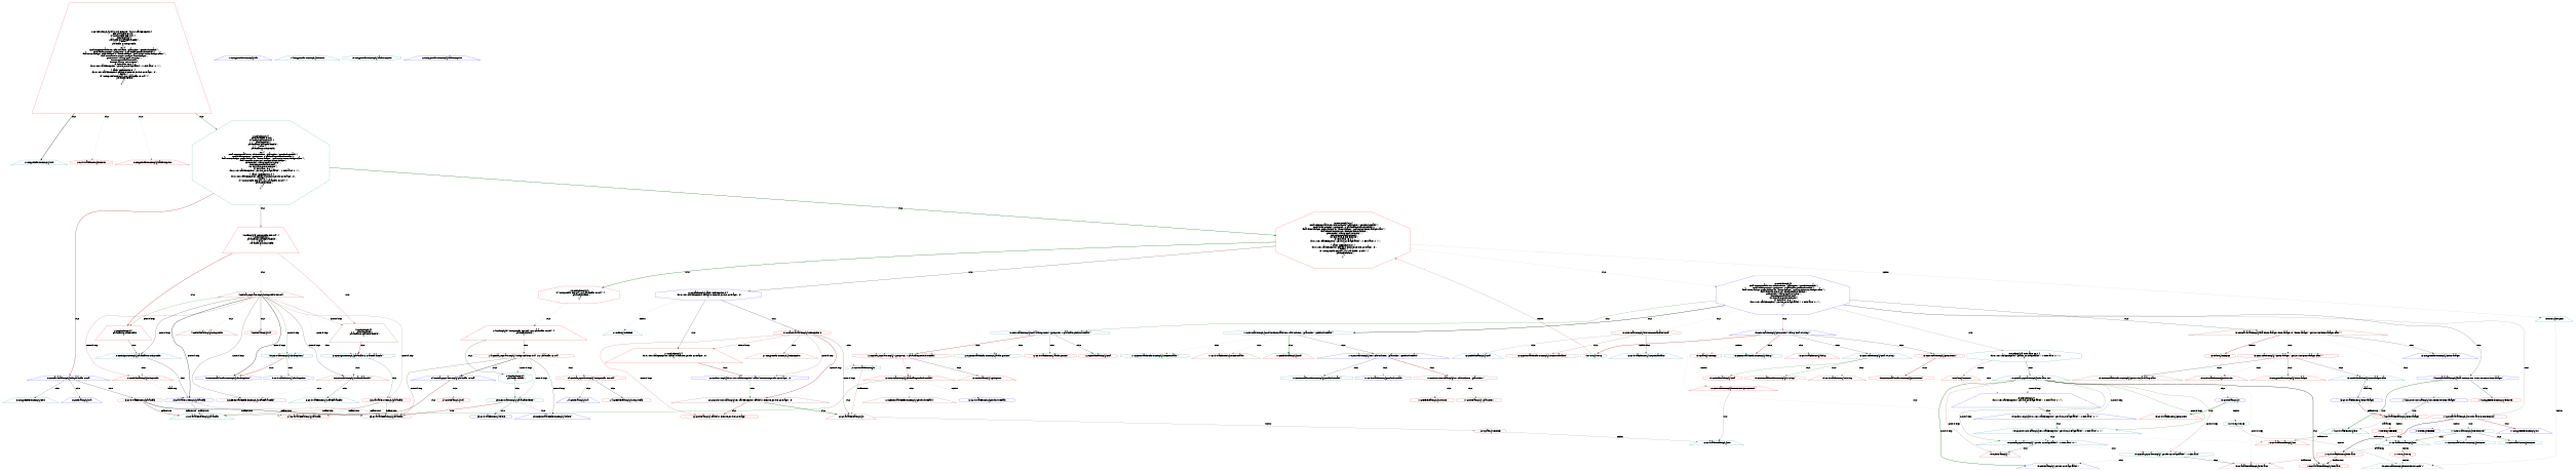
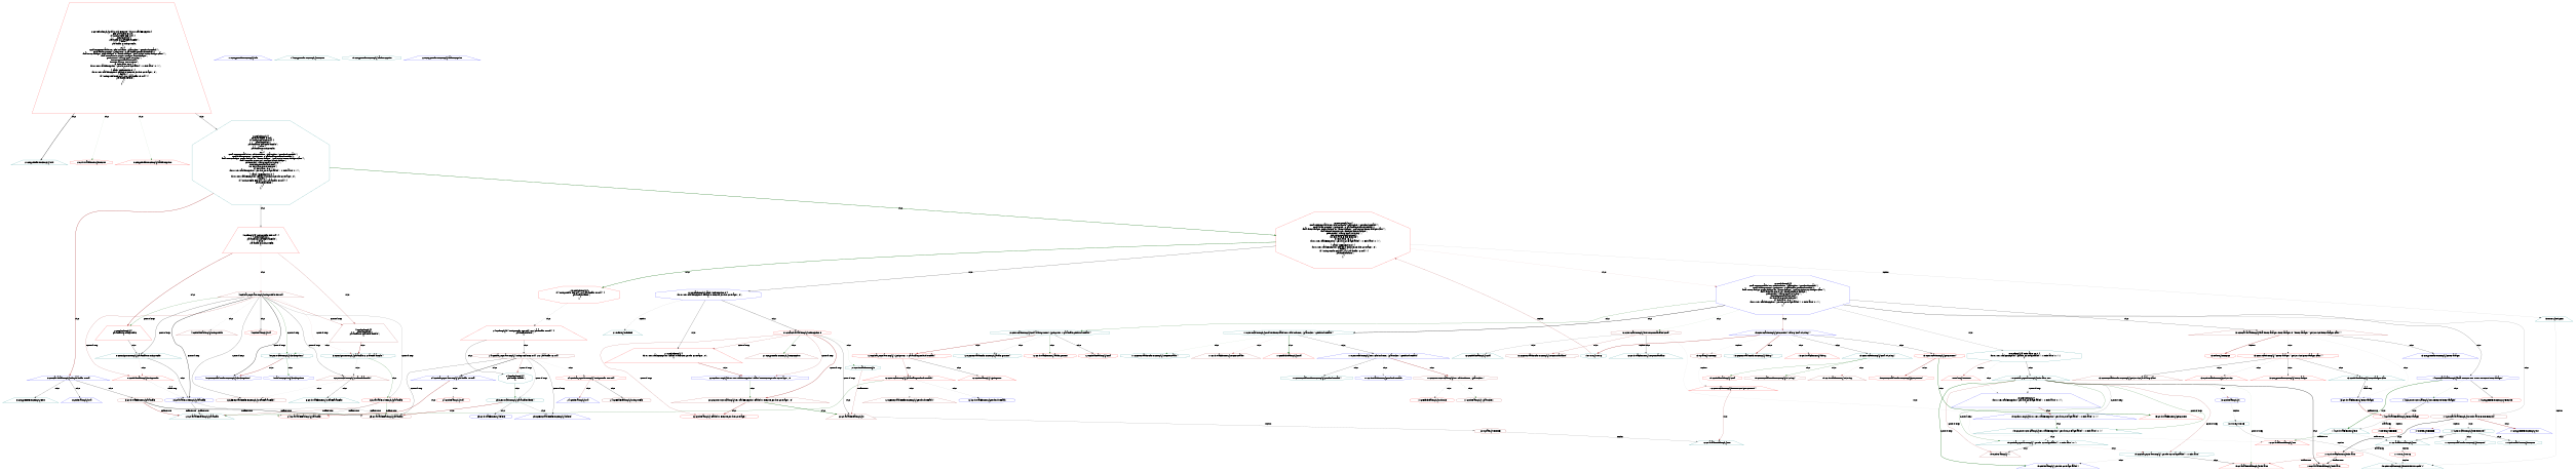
  digraph {
    node [color=red shape=octagon]
    edge [color=gray40 style=solid]
    n1 [color=teal label="2:CtTypeReferenceImpl@void" shape=trapezium]
    n2 [label="2:CtVirtualElement@execute"]
    n3 [label="2:CtTypeReferenceImpl@TaskException" shape=trapezium]
    n4 [color=teal label="3:CtTypeReferenceImpl@File" shape=trapezium]
    n5 [color=blue label="3:CtLiteralImpl@null" shape=trapezium]
    n6 [color=brown label="3:CtVirtualElement@paramfile"]
    n7 [color=teal label="12:CtVariableReadImpl@paramfile" shape=trapezium]
    n8 [label="24:CtVariableReadImpl@paramfile"]
    n9 [color=brown label="25:CtVariableReadImpl@paramfile"]
    n10 [color=blue label="3:CtLocalVariableImpl@File paramfile = null" shape=trapezium]
    n11 [color=brown label="4:CtFieldReadImpl@m_inputFile" shape=trapezium]
    n12 [label="4:CtLiteralImpl@null"]
    n13 [color=brown label="4:CtBinaryOperatorImpl@m_inputFile == null" shape=trapezium]
    n14 [color=blue label="5:CtExecutableReferenceImpl@checkOptions()"]
    n15 [color=teal label="5:CtInvocationImpl@checkOptions()"]
    n16 [label="6:CtVariableWriteImpl@paramfile"]
    n17 [color=brown label="6:CtExecutableReferenceImpl@createParamFile()"]
    n18 [color=brown label="6:CtInvocationImpl@createParamFile()" shape=trapezium]
    n19 [color=teal label="6:CtAssignmentImpl@paramfile = createParamFile()"]
    n20 [color=brown label="4:CtBlockImpl@\{\n    checkOptions();\n    paramfile = createParamFile();\n\}" shape=trapezium]
    n21 [color=blue label="8:CtVariableWriteImpl@paramfile"]
    n22 [label="8:CtFieldReadImpl@m_inputFile" shape=trapezium]
    n23 [color=teal label="8:CtAssignmentImpl@paramfile = m_inputFile" shape=trapezium]
    n24 [label="7:CtBlockImpl@\{\n    paramfile = m_inputFile;\n\}" shape=trapezium]
-   n25 [color=blue label="5:CtVirtualElement@checkOptions"]
+   n25 [color=blue label="5:TaskException@checkOptions"]
    n26 [color=teal label="6:CtVirtualElement@createParamFile" shape=trapezium]
    n27 [label="4:CtIfImpl@if (m_inputFile == null) \{\n    checkOptions();\n    paramfile = createParamFile();\n\} else \{\n    paramfile = m_inputFile;\n\}" shape=trapezium]
    n28 [color=teal label="11:CtExecutableReferenceImpl@setExecutable()"]
    n29 [color=brown label="11:CtVirtualElement@setExecutable" shape=trapezium]
    n30 [label="11:CtFieldReadImpl@cmdl" shape=trapezium]
    n31 [color=teal label="11:CtExecutableReferenceImpl@getAbsolutePath()"]
    n32 [color=blue label="11:CtVirtualElement@getAbsolutePath"]
    n33 [color=blue label="11:CtTypeReferenceImpl@File" shape=trapezium]
    n34 [label="11:CtFieldReadImpl@m_home"]
    n35 [color=brown label="11:CtLiteralImpl@\"jplauncher\""]
    n36 [color=brown label="11:CtConstructorCallImpl@new File(m_home, \"jplauncher\")"]
    n37 [color=blue label="11:CtInvocationImpl@new File(m_home, \"jplauncher\").getAbsolutePath()" shape=trapezium]
    n38 [color=teal label="11:CtInvocationImpl@cmdl.setExecutable(new File(m_home, \"jplauncher\").getAbsolutePath())"]
    n39 [color=teal label="12:CtExecutableReferenceImpl@addArgument()"]
    n40 [label="12:CtVirtualElement@addArgument"]
    n41 [label="12:CtFieldReadImpl@cmdl"]
    n42 [label="12:CtLiteralImpl@\"-jp_input=\"" shape=trapezium]
    n43 [color=brown label="12:CtExecutableReferenceImpl@getAbsolutePath()" shape=trapezium]
    n44 [color=blue label="12:CtVirtualElement@getAbsolutePath"]
    n45 [label="12:CtInvocationImpl@paramfile.getAbsolutePath()" shape=trapezium]
    n46 [label="12:CtBinaryOperatorImpl@\"-jp_input=\" + paramfile.getAbsolutePath()"]
    n47 [color=teal label="12:CtInvocationImpl@cmdl.addArgument(\"-jp_input=\" + paramfile.getAbsolutePath())"]
    n48 [color=blue label="13:CtTypeReferenceImpl@ExecManager" shape=trapezium]
    n49 [color=brown label="13:CtExecutableReferenceImpl@getService(java.lang.Class)" shape=trapezium]
    n50 [label="13:CtVirtualElement@getService" shape=trapezium]
    n51 [color=teal label="13:CtFieldReadImpl@ExecManager.class" shape=trapezium]
    n52 [color=blue label="13:CtVirtualElement@execManager"]
    n53 [label="14:CtVariableReadImpl@execManager"]
    n54 [label="13:CtInvocationImpl@((ExecManager) (getService(ExecManager.class)))"]
    n55 [label="13:CtTypeReferenceImpl@ExecManager" shape=trapezium]
    n56 [color=teal label="14:CtVirtualElement@exe" shape=trapezium]
    n57 [label="14:Delete@DELETE"]
    n58 [color=brown label="13:CtLocalVariableImpl@final ExecManager execManager = ((ExecManager) (getService(ExecManager.class)))" shape=trapezium]
    n59 [label="13:Delete@DELETE"]
    n60 [label="14:CtTypeReferenceImpl@Execute"]
    n61 [color=teal label="14:CtTypeReferenceImpl@Execute" shape=trapezium]
    n62 [label="16:CtVariableReadImpl@exe" shape=trapezium]
    n63 [color=teal label="17:CtVariableReadImpl@exe" shape=trapezium]
    n64 [color=blue label="14:CtConstructorCallImpl@new Execute(execManager)"]
    n65 [label="17:CtVirtualElement@exitValue"]
    n66 [label="17:Move@MOVE"]
    n67 [color=blue label="14:CtLocalVariableImpl@final Execute exe = new Execute(execManager)"]
    n68 [color=teal label="15:CtExecutableReferenceImpl@debug()"]
    n69 [label="15:CtVirtualElement@debug" shape=trapezium]
    n70 [label="15:CtExecutableReferenceImpl@getContext()"]
    n71 [label="15:CtVirtualElement@getContext" shape=trapezium]
    n72 [label="15:CtInvocationImpl@getContext()"]
    n73 [color=brown label="15:CtExecutableReferenceImpl@toString()"]
    n74 [color=brown label="15:CtVirtualElement@toString" shape=trapezium]
    n75 [label="15:CtFieldReadImpl@cmdl"]
    n76 [color=teal label="15:CtInvocationImpl@cmdl.toString()" shape=trapezium]
    n77 [color=blue label="15:CtInvocationImpl@getContext().debug(cmdl.toString())" shape=trapezium]
    n78 [color=brown label="15:Update@UPDATE"]
    n79 [color=teal label="15:Move@MOVE"]
    n80 [label="16:CtInvocationImpl@exe.execute(getContext())" shape=trapezium]
    n81 [label="10:CtTryImpl@try \{\n    cmdl.setExecutable(new File(m_home, \"jplauncher\").getAbsolutePath());\n    cmdl.addArgument(\"-jp_input=\" + paramfile.getAbsolutePath());\n    final ExecManager execManager = ((ExecManager) (getService(ExecManager.class)));\n    final Execute exe = new Execute(execManager);\n    getContext().debug(cmdl.toString());\n    exe.setCommandline(cmdl);\n    int exitValue = exe.execute();\n    if (exitValue != 0) \{\n        throw new TaskException((\"JProbe Coverage failed (\" + exitValue) + \")\");\n    \}\n\} catch (IOException e) \{\n    throw new TaskException(\"Failed to execute JProbe Coverage.\", e);\n\} finally \{\n    if ((m_inputFile == null) && (paramfile != null)) \{\n        paramfile.delete();\n    \}\n\}"]
    n82 [color=brown label="16:CtExecutableReferenceImpl@setCommandline()"]
    n83 [color=teal label="16:CtVirtualElement@setCommandline" shape=trapezium]
    n84 [color=teal label="16:CtFieldReadImpl@cmdl" shape=trapezium]
    n85 [color=brown label="16:CtInvocationImpl@exe.setCommandline(cmdl)"]
    n86 [color=blue label="17:CtTypeReferenceImpl@int" shape=trapezium]
    n87 [color=teal label="17:CtExecutableReferenceImpl@execute()"]
    n88 [color=teal label="17:CtVirtualElement@execute"]
    n89 [label="18:CtVariableReadImpl@exitValue"]
    n90 [label="19:CtVariableReadImpl@exitValue" shape=trapezium]
    n91 [color=teal label="15:CtInvocationImpl@exe.setReturnCode(1)" shape=trapezium]
    n92 [color=teal label="17:CtInvocationImpl@exe.execute()"]
    n93 [color=brown label="17:CtLocalVariableImpl@int exitValue = exe.execute()"]
    n94 [color=blue label="17:Delete@DELETE"]
    n95 [color=blue label="18:CtLiteralImpl@0"]
    n96 [color=teal label="18:Move@MOVE"]
    n97 [color=teal label="18:CtBinaryOperatorImpl@exitValue != 0" shape=trapezium]
    n98 [color=blue label="19:CtLiteralImpl@\"JProbe Coverage failed (\"" shape=trapezium]
    n99 [color=teal label="19:CtBinaryOperatorImpl@(\"JProbe Coverage failed (\" + exitValue)"]
    n100 [color=brown label="19:CtLiteralImpl@\")\"" shape=trapezium]
    n101 [color=teal label="19:CtBinaryOperatorImpl@(\"JProbe Coverage failed (\" + exitValue) + \")\"" shape=trapezium]
    n102 [color=teal label="19:CtConstructorCallImpl@new TaskException((\"JProbe Coverage failed (\" + exitValue) + \")\")" shape=trapezium]
    n103 [color=blue label="19:CtThrowImpl@throw new TaskException((\"JProbe Coverage failed (\" + exitValue) + \")\")" shape=trapezium]
    n104 [color=blue label="18:CtBlockImpl@\{\n    throw new TaskException((\"JProbe Coverage failed (\" + exitValue) + \")\");\n\}" shape=trapezium]
    n105 [color=teal label="19:CtTypeReferenceImpl@TaskException"]
    n106 [color=teal label="18:CtIfImpl@if (exitValue != 0) \{\n    throw new TaskException((\"JProbe Coverage failed (\" + exitValue) + \")\");\n\}"]
    n107 [label="18:Delete@DELETE" shape=trapezium]
    n108 [color=blue label="10:CtBlockImpl@\{\n    cmdl.setExecutable(new File(m_home, \"jplauncher\").getAbsolutePath());\n    cmdl.addArgument(\"-jp_input=\" + paramfile.getAbsolutePath());\n    final ExecManager execManager = ((ExecManager) (getService(ExecManager.class)));\n    final Execute exe = new Execute(execManager);\n    getContext().debug(cmdl.toString());\n    exe.setCommandline(cmdl);\n    int exitValue = exe.execute();\n    if (exitValue != 0) \{\n        throw new TaskException((\"JProbe Coverage failed (\" + exitValue) + \")\");\n    \}\n\}"]
    n109 [color=teal label="21:CtVirtualElement@e"]
    n110 [color=brown label="22:CtVariableReadImpl@e" shape=trapezium]
    n111 [color=brown label="22:Update@UPDATE"]
    n112 [color=brown label="21:CtTypeReferenceImpl@IOException" shape=trapezium]
    n113 [label="21:CtCatchVariableImpl@IOException e"]
    n114 [label="22:CtLiteralImpl@\"Failed to execute JProbe Coverage.\""]
    n115 [color=brown label="22:CtConstructorCallImpl@new TaskException(\"Failed to execute JProbe Coverage.\", e)" shape=trapezium]
    n116 [color=blue label="22:CtThrowImpl@throw new TaskException(\"Failed to execute JProbe Coverage.\", e)"]
    n117 [label="21:CtBlockImpl@\{\n    throw new TaskException(\"Failed to execute JProbe Coverage.\", e);\n\}" shape=trapezium]
    n118 [color=blue label="22:CtTypeReferenceImpl@TaskException" shape=trapezium]
    n119 [color=teal label="16:CtVariableReadImpl@exe" shape=trapezium]
    n120 [color=blue label="21:CtCatchImpl@ catch (IOException e) \{\n    throw new TaskException(\"Failed to execute JProbe Coverage.\", e);\n\}"]
    n121 [color=teal label="21:Delete@DELETE" shape=trapezium]
    n122 [color=brown label="24:CtFieldReadImpl@m_inputFile"]
    n123 [color=blue label="24:CtLiteralImpl@null" shape=trapezium]
    n124 [label="24:CtBinaryOperatorImpl@(m_inputFile == null)"]
    n125 [label="24:CtLiteralImpl@null"]
    n126 [color=blue label="24:CtBinaryOperatorImpl@(paramfile != null)" shape=trapezium]
    n127 [color=brown label="24:CtBinaryOperatorImpl@(m_inputFile == null) && (paramfile != null)"]
    n128 [color=blue label="25:CtExecutableReferenceImpl@delete()" shape=trapezium]
    n129 [color=teal label="25:CtInvocationImpl@paramfile.delete()"]
    n130 [color=teal label="24:CtBlockImpl@\{\n    paramfile.delete();\n\}"]
    n131 [color=blue label="25:CtVirtualElement@delete"]
    n132 [label="24:CtIfImpl@if ((m_inputFile == null) && (paramfile != null)) \{\n    paramfile.delete();\n\}" shape=trapezium]
    n133 [label="23:CtBlockImpl@\{\n    if ((m_inputFile == null) && (paramfile != null)) \{\n        paramfile.delete();\n    \}\n\}"]
    n134 [color=teal label="15:Insert@INSERT" shape=trapezium]
    n135 [color=teal label="2:CtBlockImpl@\{\n    File paramfile = null;\n    if (m_inputFile == null) \{\n        checkOptions();\n        paramfile = createParamFile();\n    \} else \{\n        paramfile = m_inputFile;\n    \}\n    try \{\n        cmdl.setExecutable(new File(m_home, \"jplauncher\").getAbsolutePath());\n        cmdl.addArgument(\"-jp_input=\" + paramfile.getAbsolutePath());\n        final ExecManager execManager = ((ExecManager) (getService(ExecManager.class)));\n        final Execute exe = new Execute(execManager);\n        getContext().debug(cmdl.toString());\n        exe.setCommandline(cmdl);\n        int exitValue = exe.execute();\n        if (exitValue != 0) \{\n            throw new TaskException((\"JProbe Coverage failed (\" + exitValue) + \")\");\n        \}\n    \} catch (IOException e) \{\n        throw new TaskException(\"Failed to execute JProbe Coverage.\", e);\n    \} finally \{\n        if ((m_inputFile == null) && (paramfile != null)) \{\n            paramfile.delete();\n        \}\n    \}\n\}"]
    n136 [label="2:CtMethodImpl@public void execute() throws TaskException \{\n    File paramfile = null;\n    if (m_inputFile == null) \{\n        checkOptions();\n        paramfile = createParamFile();\n    \} else \{\n        paramfile = m_inputFile;\n    \}\n    try \{\n        cmdl.setExecutable(new File(m_home, \"jplauncher\").getAbsolutePath());\n        cmdl.addArgument(\"-jp_input=\" + paramfile.getAbsolutePath());\n        final ExecManager execManager = ((ExecManager) (getService(ExecManager.class)));\n        final Execute exe = new Execute(execManager);\n        getContext().debug(cmdl.toString());\n        exe.setCommandline(cmdl);\n        int exitValue = exe.execute();\n        if (exitValue != 0) \{\n            throw new TaskException((\"JProbe Coverage failed (\" + exitValue) + \")\");\n        \}\n    \} catch (IOException e) \{\n        throw new TaskException(\"Failed to execute JProbe Coverage.\", e);\n    \} finally \{\n        if ((m_inputFile == null) && (paramfile != null)) \{\n            paramfile.delete();\n        \}\n    \}\n\}" shape=trapezium]
    n6 -> n7 [color=brown label="Define-Use" style=bold]
    n6 -> n8 [color=darkgreen label="Define-Use" style=dotted]
    n6 -> n9 [color=black label="Define-Use" style=bold]
    n10 -> n4 [color=black label=AST]
    n10 -> n5 [color=black label=AST]
    n10 -> n6 [label=AST style=bold]
    n13 -> n11 [label=AST style=dotted]
    n13 -> n12 [label=AST style=bold]
    n13 -> n14 [color=black label="Control Dep" style=bold]
    n13 -> n15 [color=darkgreen label="Control Dep"]
    n13 -> n16 [label="Control Dep"]
    n13 -> n17 [color=black label="Control Dep"]
    n13 -> n18 [color=black label="Control Dep"]
    n13 -> n19 [color=brown label="Control Dep" style=dotted]
    n13 -> n20 [color=brown label="Control Dep"]
    n13 -> n21 [color=black label="Control Dep" style=bold]
    n13 -> n22 [color=brown label="Control Dep"]
    n13 -> n23 [label="Control Dep" style=bold]
    n13 -> n24 [color=darkgreen label="Control Dep"]
    n15 -> n14 [color=brown label=AST style=bold]
    n15 -> n25 [color=darkgreen label=AST]
    n16 -> n7 [color=brown label="Define-Use"]
    n16 -> n8 [label="Define-Use"]
    n16 -> n9 [color=darkgreen label="Define-Use"]
    n18 -> n17 [label=AST style=dotted]
    n18 -> n26 [color=black label=AST]
    n19 -> n16 [color=darkgreen label=AST]
    n19 -> n18 [color=black label=AST style=dotted]
    n20 -> n15 [color=darkgreen label=AST style=dotted]
    n20 -> n19 [color=brown label=AST style=bold]
    n21 -> n7 [color=black label="Define-Use"]
    n21 -> n8 [label="Define-Use" style=dotted]
    n21 -> n9 [label="Define-Use"]
    n22 -> n21 [color=black label="Data Dep" style=dotted]
    n23 -> n21 [label=AST style=bold]
    n23 -> n22 [color=brown label=AST style=dotted]
    n24 -> n23 [label=AST style=bold]
    n27 -> n13 [color=brown label=AST style=dotted]
    n27 -> n20 [color=brown label=AST]
    n27 -> n24 [color=brown label=AST style=bold]
    n36 -> n34 [color=black label=AST style=dotted]
    n36 -> n35 [color=darkgreen label=AST style=dotted]
    n37 -> n31 [color=black label=AST]
    n37 -> n32 [label=AST style=dotted]
    n37 -> n36 [color=brown label=AST style=bold]
    n38 -> n28 [color=darkgreen label=AST style=dotted]
    n38 -> n29 [color=brown label=AST style=dotted]
    n38 -> n30 [color=darkgreen label=AST style=bold]
    n38 -> n37 [color=black label=AST]
    n45 -> n7 [color=darkgreen label=AST]
    n45 -> n43 [label=AST style=dotted]
-   n45 -> n44 [color=black label=Action style=dotted]
+   n45 -> n44 [color=black label=AST style=dotted]
    n46 -> n42 [label=AST style=bold]
    n46 -> n45 [color=brown label=AST]
    n47 -> n39 [color=black label=AST style=dotted]
    n47 -> n40 [color=darkgreen label=AST]
    n47 -> n41 [color=black label=AST]
    n47 -> n46 [color=brown label=AST style=bold]
    n51 -> n52 [label="Data Dep" style=bold]
    n52 -> n53 [color=brown label="Define-Use" style=bold]
    n53 -> n56 [label="Data Dep"]
    n53 -> n57 [color=black label=Action style=dotted]
    n54 -> n49 [label=AST style=bold]
    n54 -> n50 [color=black label=AST style=dotted]
    n54 -> n51 [color=black label=AST]
    n54 -> n55 [color=black label=AST]
    n56 -> n62 [color=darkgreen label="Define-Use"]
    n56 -> n63 [color=black label="Define-Use" style=dotted]
    n58 -> n48 [color=black label=AST]
    n58 -> n52 [label=AST style=dotted]
    n58 -> n54 [color=black label=AST style=dotted]
    n58 -> n59 [color=brown label=Action style=bold]
    n63 -> n65 [label="Data Dep"]
    n63 -> n66 [label=Action style=dotted]
    n64 -> n53 [label=AST style=bold]
    n65 -> n89 [color=black label="Define-Use" style=bold]
    n65 -> n90 [color=brown label="Define-Use"]
    n66 -> n91 [label=Action]
    n67 -> n56 [color=darkgreen label=AST style=bold]
    n67 -> n60 [label=AST style=bold]
    n67 -> n64 [color=darkgreen label=AST style=dotted]
    n72 -> n70 [color=brown label=AST style=bold]
-   n95 -> n71 [color=darkgreen label=AST style=bold]
+   n72 -> n71 [color=darkgreen label=AST style=bold]
    n76 -> n73 [color=darkgreen label=AST]
    n76 -> n74 [color=brown label=AST style=dotted]
    n76 -> n75 [color=darkgreen label=AST]
    n77 -> n68 [color=brown label=AST style=bold]
    n77 -> n69 [label=AST style=dotted]
    n77 -> n72 [color=black label=AST]
    n77 -> n76 [color=black label=AST]
    n77 -> n78 [label=Action style=dotted]
    n77 -> n79 [color=brown label=Action style=bold]
    n78 -> n80 [label=Action style=dotted]
    n79 -> n81 [color=brown label=Action]
    n80 -> n119 [color=brown label=AST]
    n81 -> n108 [color=brown label=AST style=dotted]
    n81 -> n120 [label=AST style=bold]
    n81 -> n133 [color=darkgreen label=AST style=bold]
    n81 -> n134 [color=black label=Action style=dotted]
    n85 -> n62 [label=AST style=dotted]
    n85 -> n82 [color=brown label=AST]
    n85 -> n83 [label=AST style=bold]
    n85 -> n84 [label=AST]
    n92 -> n63 [label=AST style=bold]
    n92 -> n87 [label=AST]
    n92 -> n88 [color=black label=AST]
    n93 -> n65 [color=black label=AST style=bold]
    n93 -> n86 [color=brown label=AST style=bold]
    n93 -> n92 [label=AST style=dotted]
    n93 -> n94 [color=brown label=Action style=dotted]
    n95 -> n96 [color=black label=Action style=dotted]
    n96 -> n91 [label=Action]
    n97 -> n89 [color=black label=AST style=bold]
    n97 -> n90 [color=darkgreen label="Control Dep" style=dotted]
    n97 -> n95 [color=brown label=AST style=dotted]
    n97 -> n98 [color=darkgreen label="Control Dep" style=bold]
    n97 -> n99 [color=brown label="Control Dep"]
    n97 -> n100 [color=brown label="Control Dep"]
    n97 -> n101 [color=darkgreen label="Control Dep"]
    n97 -> n102 [color=darkgreen label="Control Dep"]
    n97 -> n103 [label="Control Dep"]
    n97 -> n104 [color=black label="Control Dep" style=dotted]
    n99 -> n90 [label=AST style=bold]
    n99 -> n98 [color=black label=AST style=dotted]
    n101 -> n99 [color=brown label=AST style=dotted]
    n101 -> n100 [color=black label=AST]
    n102 -> n101 [label=AST]
    n103 -> n102 [color=darkgreen label=AST]
    n104 -> n103 [color=brown label=AST style=bold]
    n106 -> n97 [label=AST style=bold]
    n106 -> n104 [label=AST style=dotted]
    n106 -> n107 [color=brown label=Action]
    n108 -> n38 [color=black label=AST style=bold]
    n108 -> n47 [color=darkgreen label=AST]
    n108 -> n58 [color=black label=AST]
    n108 -> n67 [color=black label=AST]
    n108 -> n77 [color=brown label=AST]
    n108 -> n85 [color=darkgreen label=AST style=dotted]
    n108 -> n93 [label=AST]
    n108 -> n106 [label=AST]
    n109 -> n110 [color=brown label="Define-Use"]
    n110 -> n111 [label=Action]
    n111 -> n119 [label=Action]
    n113 -> n109 [color=darkgreen label=AST style=dotted]
    n113 -> n110 [color=black label="Control Dep"]
    n113 -> n112 [color=darkgreen label=AST]
    n113 -> n114 [color=brown label="Control Dep"]
    n113 -> n115 [color=brown label="Control Dep" style=bold]
    n113 -> n116 [color=brown label="Control Dep"]
    n113 -> n117 [color=brown label="Control Dep"]
    n115 -> n110 [color=darkgreen label=AST style=bold]
    n115 -> n114 [color=brown label=AST style=bold]
    n116 -> n115 [color=darkgreen label=AST]
    n117 -> n116 [color=brown label=AST style=bold]
    n120 -> n113 [label=AST style=bold]
    n120 -> n117 [color=black label=AST]
    n120 -> n121 [color=black label=Action style=dotted]
    n124 -> n122 [label=AST style=bold]
    n124 -> n123 [color=brown label=AST]
    n126 -> n8 [color=brown label=AST style=bold]
    n126 -> n125 [label=AST style=dotted]
    n127 -> n9 [color=black label="Control Dep"]
    n127 -> n124 [label=AST style=dotted]
    n127 -> n126 [color=black label=AST style=bold]
    n127 -> n128 [color=black label="Control Dep"]
    n127 -> n129 [label="Control Dep"]
    n127 -> n130 [color=brown label="Control Dep"]
    n129 -> n9 [color=brown label=AST style=bold]
    n129 -> n128 [label=AST]
    n129 -> n131 [color=black label=AST]
    n130 -> n129 [color=darkgreen label=AST]
    n132 -> n127 [color=black label=AST]
    n132 -> n130 [color=black label=AST]
    n133 -> n132 [color=black label=AST style=dotted]
    n134 -> n91 [color=black label=Action style=dotted]
    n135 -> n10 [color=brown label=AST style=bold]
    n135 -> n27 [label=AST style=bold]
    n135 -> n81 [color=darkgreen label=AST style=bold]
    n136 -> n1 [color=black label=AST style=bold]
    n136 -> n2 [color=darkgreen label=AST style=dotted]
    n136 -> n3 [color=darkgreen label=AST style=dotted]
    n136 -> n135 [label=AST style=bold]
  }
